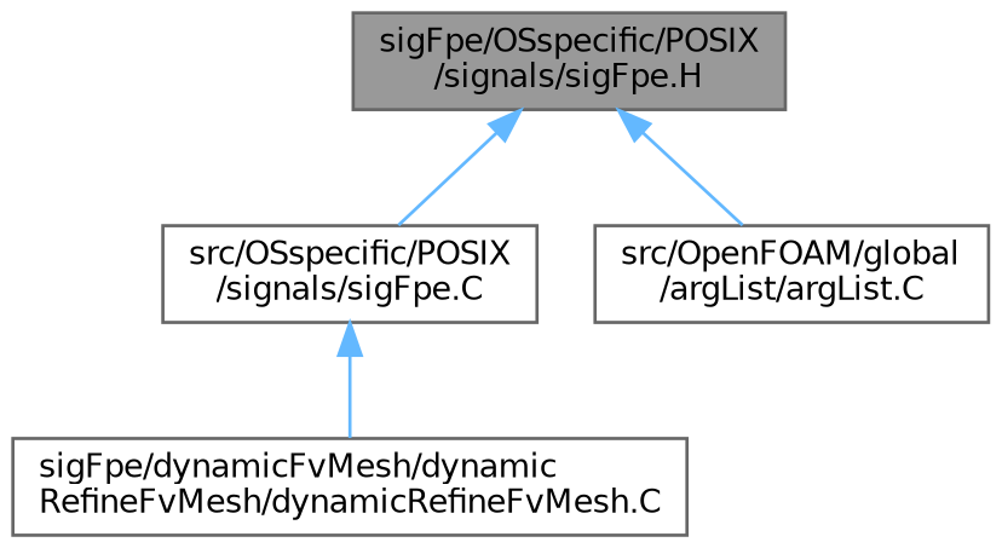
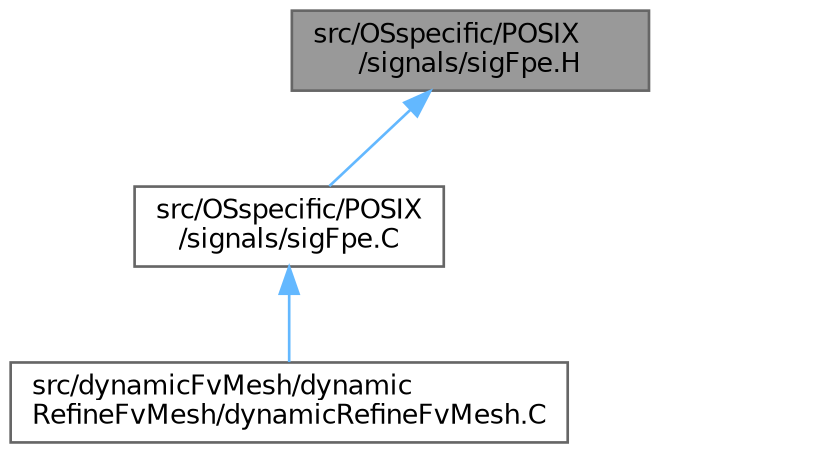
  digraph {
    node [color=grey40 fillcolor=white fontname=Helvetica fontsize=10 shape=box style=filled]
    edge [color=steelblue1 dir=back fontname=Helvetica fontsize=10 labelfontname=Helvetica labelfontsize=10 style=solid]
-   n1 [color=gray40 fillcolor=grey60 fontcolor=black height=0.2 label="sigFpe/OSspecific/POSIX\l/signals/sigFpe.H" width=0.4]
+   n1 [color=gray40 fillcolor=grey60 fontcolor=black height=0.2 label="src/OSspecific/POSIX\l/signals/sigFpe.H" width=0.4]
    n2 [height=0.2 label="src/OSspecific/POSIX\l/signals/sigFpe.C" width=0.4]
-   n3 [height=0.2 label="src/OpenFOAM/global\l/argList/argList.C" width=0.4]
-   n4 [height=0.2 label="sigFpe/dynamicFvMesh/dynamic\lRefineFvMesh/dynamicRefineFvMesh.C" width=0.4]
+   n4 [height=0.2 label="src/dynamicFvMesh/dynamic\lRefineFvMesh/dynamicRefineFvMesh.C" width=0.4]
    n1 -> n2
-   n1 -> n3
    n2 -> n4
  }
